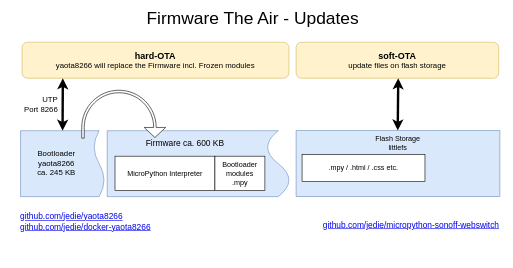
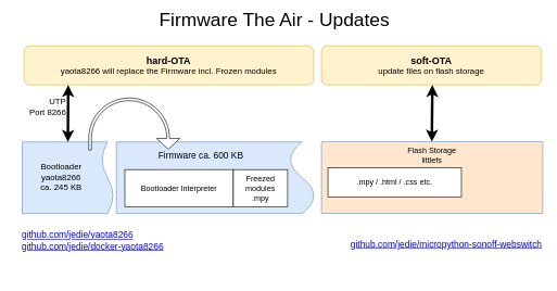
  <mxCell id="0" />
  <mxCell id="1" parent="0" />
  <mxCell id="2" value="" style="shape=document;whiteSpace=wrap;html=1;boundedLbl=1;fontSize=17;rotation=-90;size=0.129;verticalAlign=top;direction=east;fillColor=#dae8fc;strokeColor=#6c8ebf;" vertex="1" parent="1"><mxGeometry x="48.5" y="202.5" width="110" height="140" as="geometry" /></mxCell>
- <mxCell id="3" value="&lt;div&gt;Flash Storage&lt;br&gt;&lt;/div&gt;&lt;div&gt;littlefs &lt;/div&gt;" style="rounded=0;whiteSpace=wrap;html=1;verticalAlign=top;fillColor=#dae8fc;strokeColor=#6c8ebf;" vertex="1" parent="1"><mxGeometry x="493" y="217.5" width="340" height="110" as="geometry" /></mxCell>
+ <mxCell id="3" value="&lt;div&gt;Flash Storage&lt;br&gt;&lt;/div&gt;&lt;div&gt;littlefs &lt;/div&gt;" style="rounded=0;whiteSpace=wrap;html=1;verticalAlign=top;fillColor=#ffe6cc;strokeColor=#6c8ebf;" vertex="1" parent="1"><mxGeometry x="493" y="217.5" width="340" height="110" as="geometry" /></mxCell>
  <mxCell id="4" value=".mpy / .html / .css etc." style="rounded=0;whiteSpace=wrap;html=1;" vertex="1" parent="1"><mxGeometry x="503" y="257.5" width="205" height="45" as="geometry" /></mxCell>
  <mxCell id="5" value="" style="shape=document;whiteSpace=wrap;html=1;boundedLbl=1;fontSize=17;rotation=-90;size=0.129;verticalAlign=top;direction=east;fillColor=#dae8fc;strokeColor=#6c8ebf;" vertex="1" parent="1"><mxGeometry x="275.5" y="120" width="110" height="305" as="geometry" /></mxCell>
  <mxCell id="6" value="&lt;div style=&quot;font-size: 13px&quot;&gt;Bootloader&lt;/div&gt;&lt;div style=&quot;font-size: 13px&quot;&gt;yaota8266&lt;/div&gt;&lt;div style=&quot;font-size: 13px&quot;&gt;ca. 245 KB&lt;br style=&quot;font-size: 13px&quot;&gt;&lt;/div&gt;" style="text;html=1;strokeColor=none;fillColor=none;align=center;verticalAlign=middle;whiteSpace=wrap;rounded=0;fontSize=13;" vertex="1" parent="1"><mxGeometry x="36" y="243.38" width="115" height="57.75" as="geometry" /></mxCell>
  <mxCell id="7" value="&lt;div style=&quot;font-size: 14px&quot;&gt;Firmware ca. 600 KB&lt;/div&gt;" style="text;html=1;strokeColor=none;fillColor=none;align=center;verticalAlign=middle;whiteSpace=wrap;rounded=0;fontSize=14;" vertex="1" parent="1"><mxGeometry x="183" y="233.38" width="250" height="10" as="geometry" /></mxCell>
- <mxCell id="8" value="MicroPython Interpreter" style="rounded=0;whiteSpace=wrap;html=1;" vertex="1" parent="1"><mxGeometry x="191" y="260" width="166.66" height="57.5" as="geometry" /></mxCell>
- <mxCell id="9" value="&lt;div&gt;Bootloader&lt;/div&gt;&lt;div&gt;modules&lt;/div&gt;&lt;div&gt;.mpy&lt;br&gt;&lt;/div&gt;" style="rounded=0;whiteSpace=wrap;html=1;" vertex="1" parent="1"><mxGeometry x="357.66" y="260" width="83.34" height="57.5" as="geometry" /></mxCell>
+ <mxCell id="8" value="Bootloader Interpreter" style="rounded=0;whiteSpace=wrap;html=1;" vertex="1" parent="1"><mxGeometry x="191" y="260" width="166.66" height="57.5" as="geometry" /></mxCell>
+ <mxCell id="9" value="&lt;div&gt;Freezed&lt;/div&gt;&lt;div&gt;modules&lt;/div&gt;&lt;div&gt;.mpy&lt;br&gt;&lt;/div&gt;" style="rounded=0;whiteSpace=wrap;html=1;" vertex="1" parent="1"><mxGeometry x="357.66" y="260" width="83.34" height="57.5" as="geometry" /></mxCell>
  <mxCell id="10" value="&lt;div&gt;&lt;font size=&quot;1&quot;&gt;&lt;b style=&quot;font-size: 15px&quot;&gt;hard-OTA&lt;/b&gt;&lt;/font&gt;&lt;/div&gt;&lt;div&gt;yaota8266 will replace the Firmware incl. Frozen modules&lt;br&gt;&lt;/div&gt;" style="rounded=1;whiteSpace=wrap;html=1;fontSize=13;fillColor=#fff2cc;strokeColor=#d6b656;" vertex="1" parent="1"><mxGeometry x="36" y="70" width="445" height="60" as="geometry" /></mxCell>
  <mxCell id="11" value="&lt;div&gt;&lt;font size=&quot;1&quot;&gt;&lt;b style=&quot;font-size: 15px&quot;&gt;soft-OTA&lt;/b&gt;&lt;/font&gt;&lt;/div&gt;&lt;div&gt;update files on flash storage&lt;br&gt;&lt;/div&gt;" style="rounded=1;whiteSpace=wrap;html=1;fontSize=13;fillColor=#fff2cc;strokeColor=#d6b656;" vertex="1" parent="1"><mxGeometry x="493" y="70" width="338" height="60" as="geometry" /></mxCell>
  <mxCell id="12" value="Firmware The Air - Updates" style="text;html=1;strokeColor=none;fillColor=none;align=center;verticalAlign=middle;whiteSpace=wrap;rounded=0;fontSize=29;" vertex="1" parent="1"><mxGeometry x="20.69" y="20" width="800" height="20" as="geometry" /></mxCell>
  <mxCell id="13" value="" style="endArrow=classic;startArrow=classic;html=1;strokeWidth=4;fontSize=29;exitX=1;exitY=0.5;exitDx=0;exitDy=0;" edge="1" parent="1" source="2"><mxGeometry width="50" height="50" relative="1" as="geometry"><mxPoint x="31" y="400" as="sourcePoint" /><mxPoint x="104" y="130" as="targetPoint" /></mxGeometry></mxCell>
  <mxCell id="14" value="" style="html=1;shadow=0;dashed=0;align=center;verticalAlign=middle;shape=mxgraph.arrows2.uTurnArrow;dy=2.09;arrowHead=35.83;dx2=16.81;fontSize=29;direction=north;flipH=1;flipV=1;strokeColor=#000000;strokeWidth=1;" vertex="1" parent="1"><mxGeometry x="135.5" y="150" width="140" height="80" as="geometry" /></mxCell>
  <mxCell id="15" value="" style="endArrow=classic;startArrow=classic;html=1;strokeWidth=4;fontSize=29;exitX=1;exitY=0.5;exitDx=0;exitDy=0;entryX=0.173;entryY=1.005;entryDx=0;entryDy=0;entryPerimeter=0;" edge="1" parent="1"><mxGeometry width="50" height="50" relative="1" as="geometry"><mxPoint x="662.58" y="217.2" as="sourcePoint" /><mxPoint x="663.415" y="130" as="targetPoint" /></mxGeometry></mxCell>
- <mxCell id="16" value="&lt;div align=&quot;right&quot;&gt;UTP&lt;/div&gt;&lt;div align=&quot;right&quot;&gt;Port 8266&lt;/div&gt;" style="text;html=1;strokeColor=none;fillColor=none;align=right;verticalAlign=middle;whiteSpace=wrap;rounded=0;shadow=0;fontSize=13;" vertex="1" parent="1"><mxGeometry x="28" y="158" width="70" height="30" as="geometry" /></mxCell>
+ <mxCell id="16" value="&lt;div align=&quot;right&quot;&gt;UTP&lt;/div&gt;&lt;div align=&quot;right&quot;&gt;Port 8266&lt;/div&gt;" style="text;html=1;strokeColor=none;fillColor=none;align=right;verticalAlign=middle;whiteSpace=wrap;rounded=0;shadow=0;fontSize=13;" vertex="1" parent="1"><mxGeometry x="33" y="148" width="70" height="30" as="geometry" /></mxCell>
  <mxCell id="17" value="&lt;div style=&quot;font-size: 14px;&quot;&gt;&lt;a href=&quot;https://github.com/jedie/micropython-sonoff-webswitch&quot; style=&quot;font-size: 14px;&quot;&gt;github.com/jedie/yaota8266&lt;/a&gt;&lt;/div&gt;&lt;div style=&quot;font-size: 14px;&quot;&gt;&lt;a href=&quot;https://github.com/jedie/docker-yaota8266&quot; style=&quot;font-size: 14px;&quot;&gt;github.com/jedie/docker-yaota8266&lt;/a&gt;&lt;br style=&quot;font-size: 14px;&quot;&gt;&lt;/div&gt;" style="text;html=1;strokeColor=none;fillColor=none;align=left;verticalAlign=middle;whiteSpace=wrap;rounded=0;shadow=0;fontSize=14;" vertex="1" parent="1"><mxGeometry x="31" y="349" width="440" height="40" as="geometry" /></mxCell>
  <mxCell id="18" value="&lt;a href=&quot;https://github.com/jedie/micropython-sonoff-webswitch&quot; style=&quot;font-size: 14px;&quot;&gt;github.com/jedie/micropython-sonoff-webswitch&lt;/a&gt;" style="text;html=1;fontSize=14;align=right;" vertex="1" parent="1"><mxGeometry x="443" y="360" width="390" height="30" as="geometry" /></mxCell>
